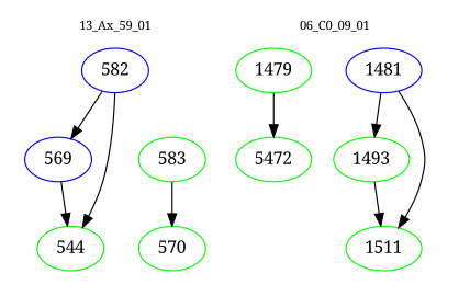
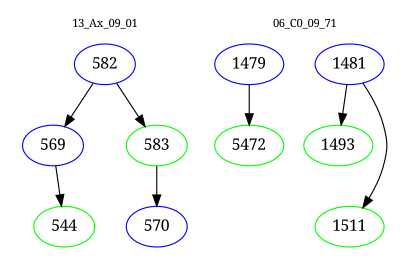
  digraph {
    fontname="Noto Serif"
    node [color=green fontname="Noto Serif"]
    edge [color=black fontname="Noto Serif"]
    n1 [color=blue label=582]
    n2 [color=blue label=569]
    n3 [label=583]
    n4 [label=544]
-   n5 [label=570]
+   n5 [color=blue label=570]
    n6 [color=blue label=1481]
-   n7 [label=1479]
+   n7 [color=blue label=1479]
    n8 [label=1493]
    n9 [label=5472]
    n10 [label=1511]
    subgraph cluster_1 {
      color=white
      fontsize=10
-     label="13_Ax_59_01"
+     label="13_Ax_09_01"
      n1
      n2
      n3
      n4
      n5
    }
    subgraph cluster_2 {
      color=white
      fontsize=10
-     label="06_C0_09_01"
+     label="06_C0_09_71"
      n6
      n7
      n8
      n9
      n10
    }
    n1 -> n2
-   n1 -> n4
+   n1 -> n3
    n2 -> n4
    n3 -> n5
    n6 -> n8
    n6 -> n10
    n7 -> n9
-   n8 -> n10
  }
